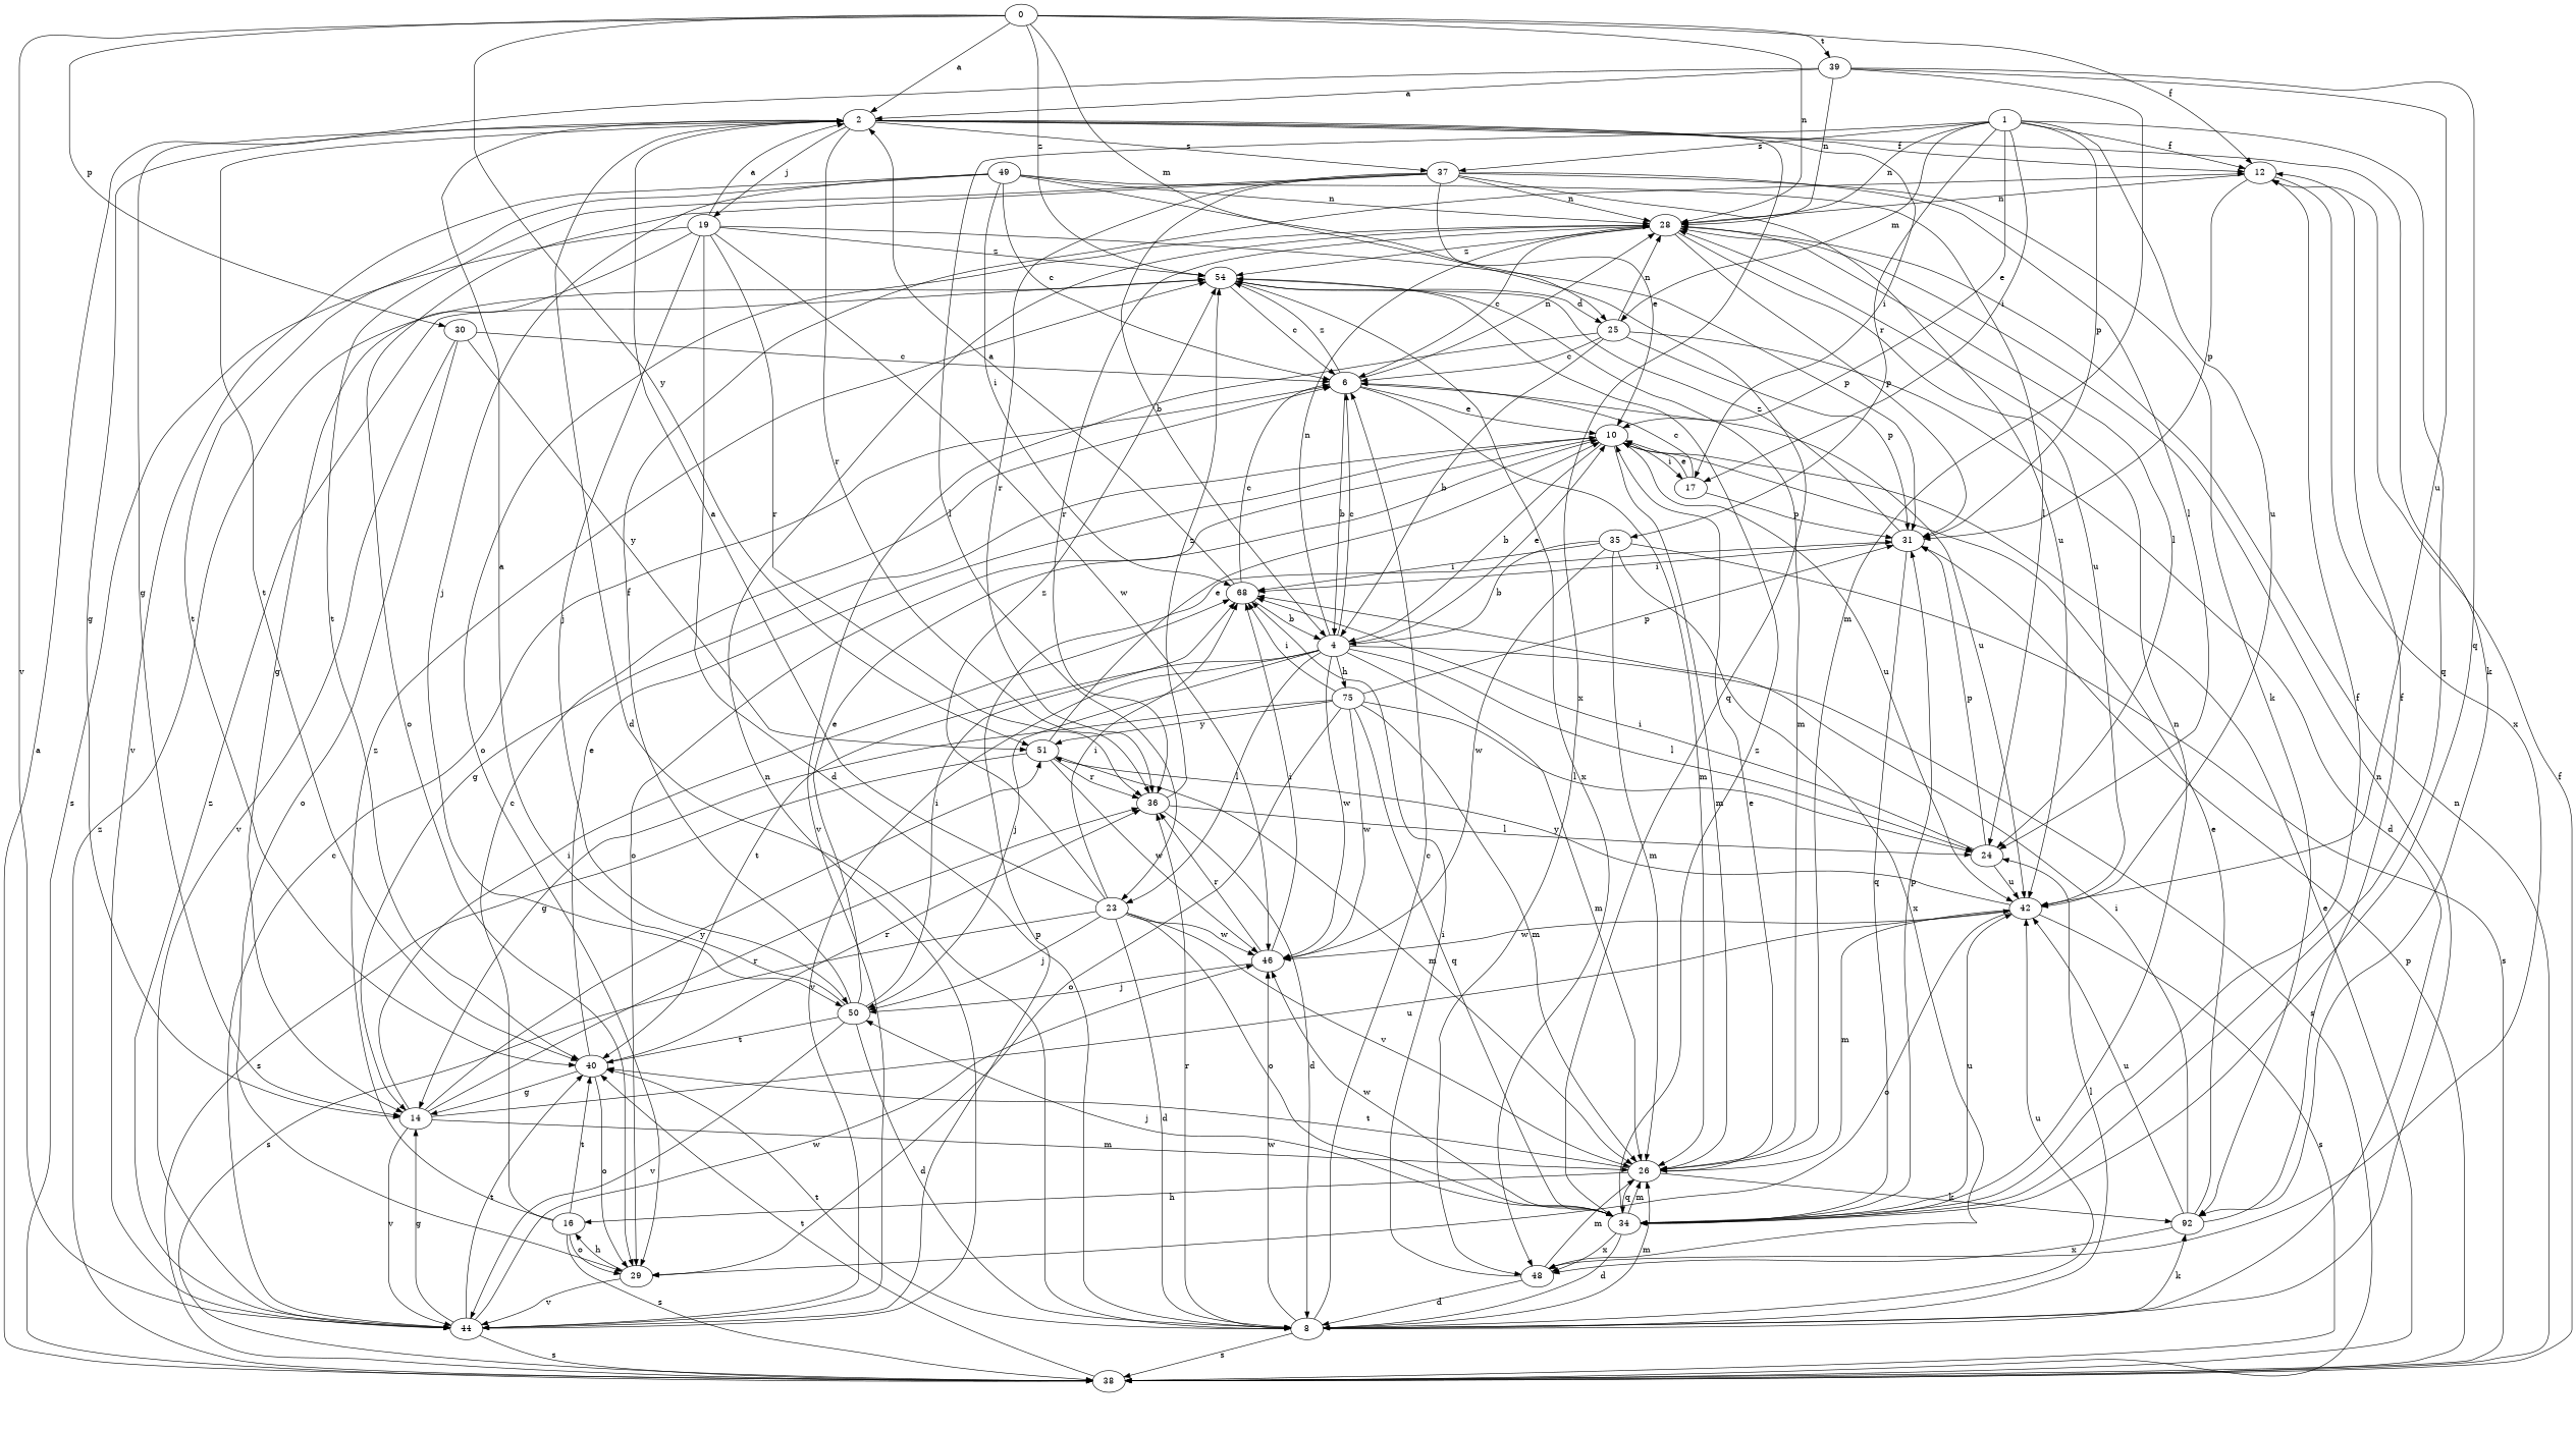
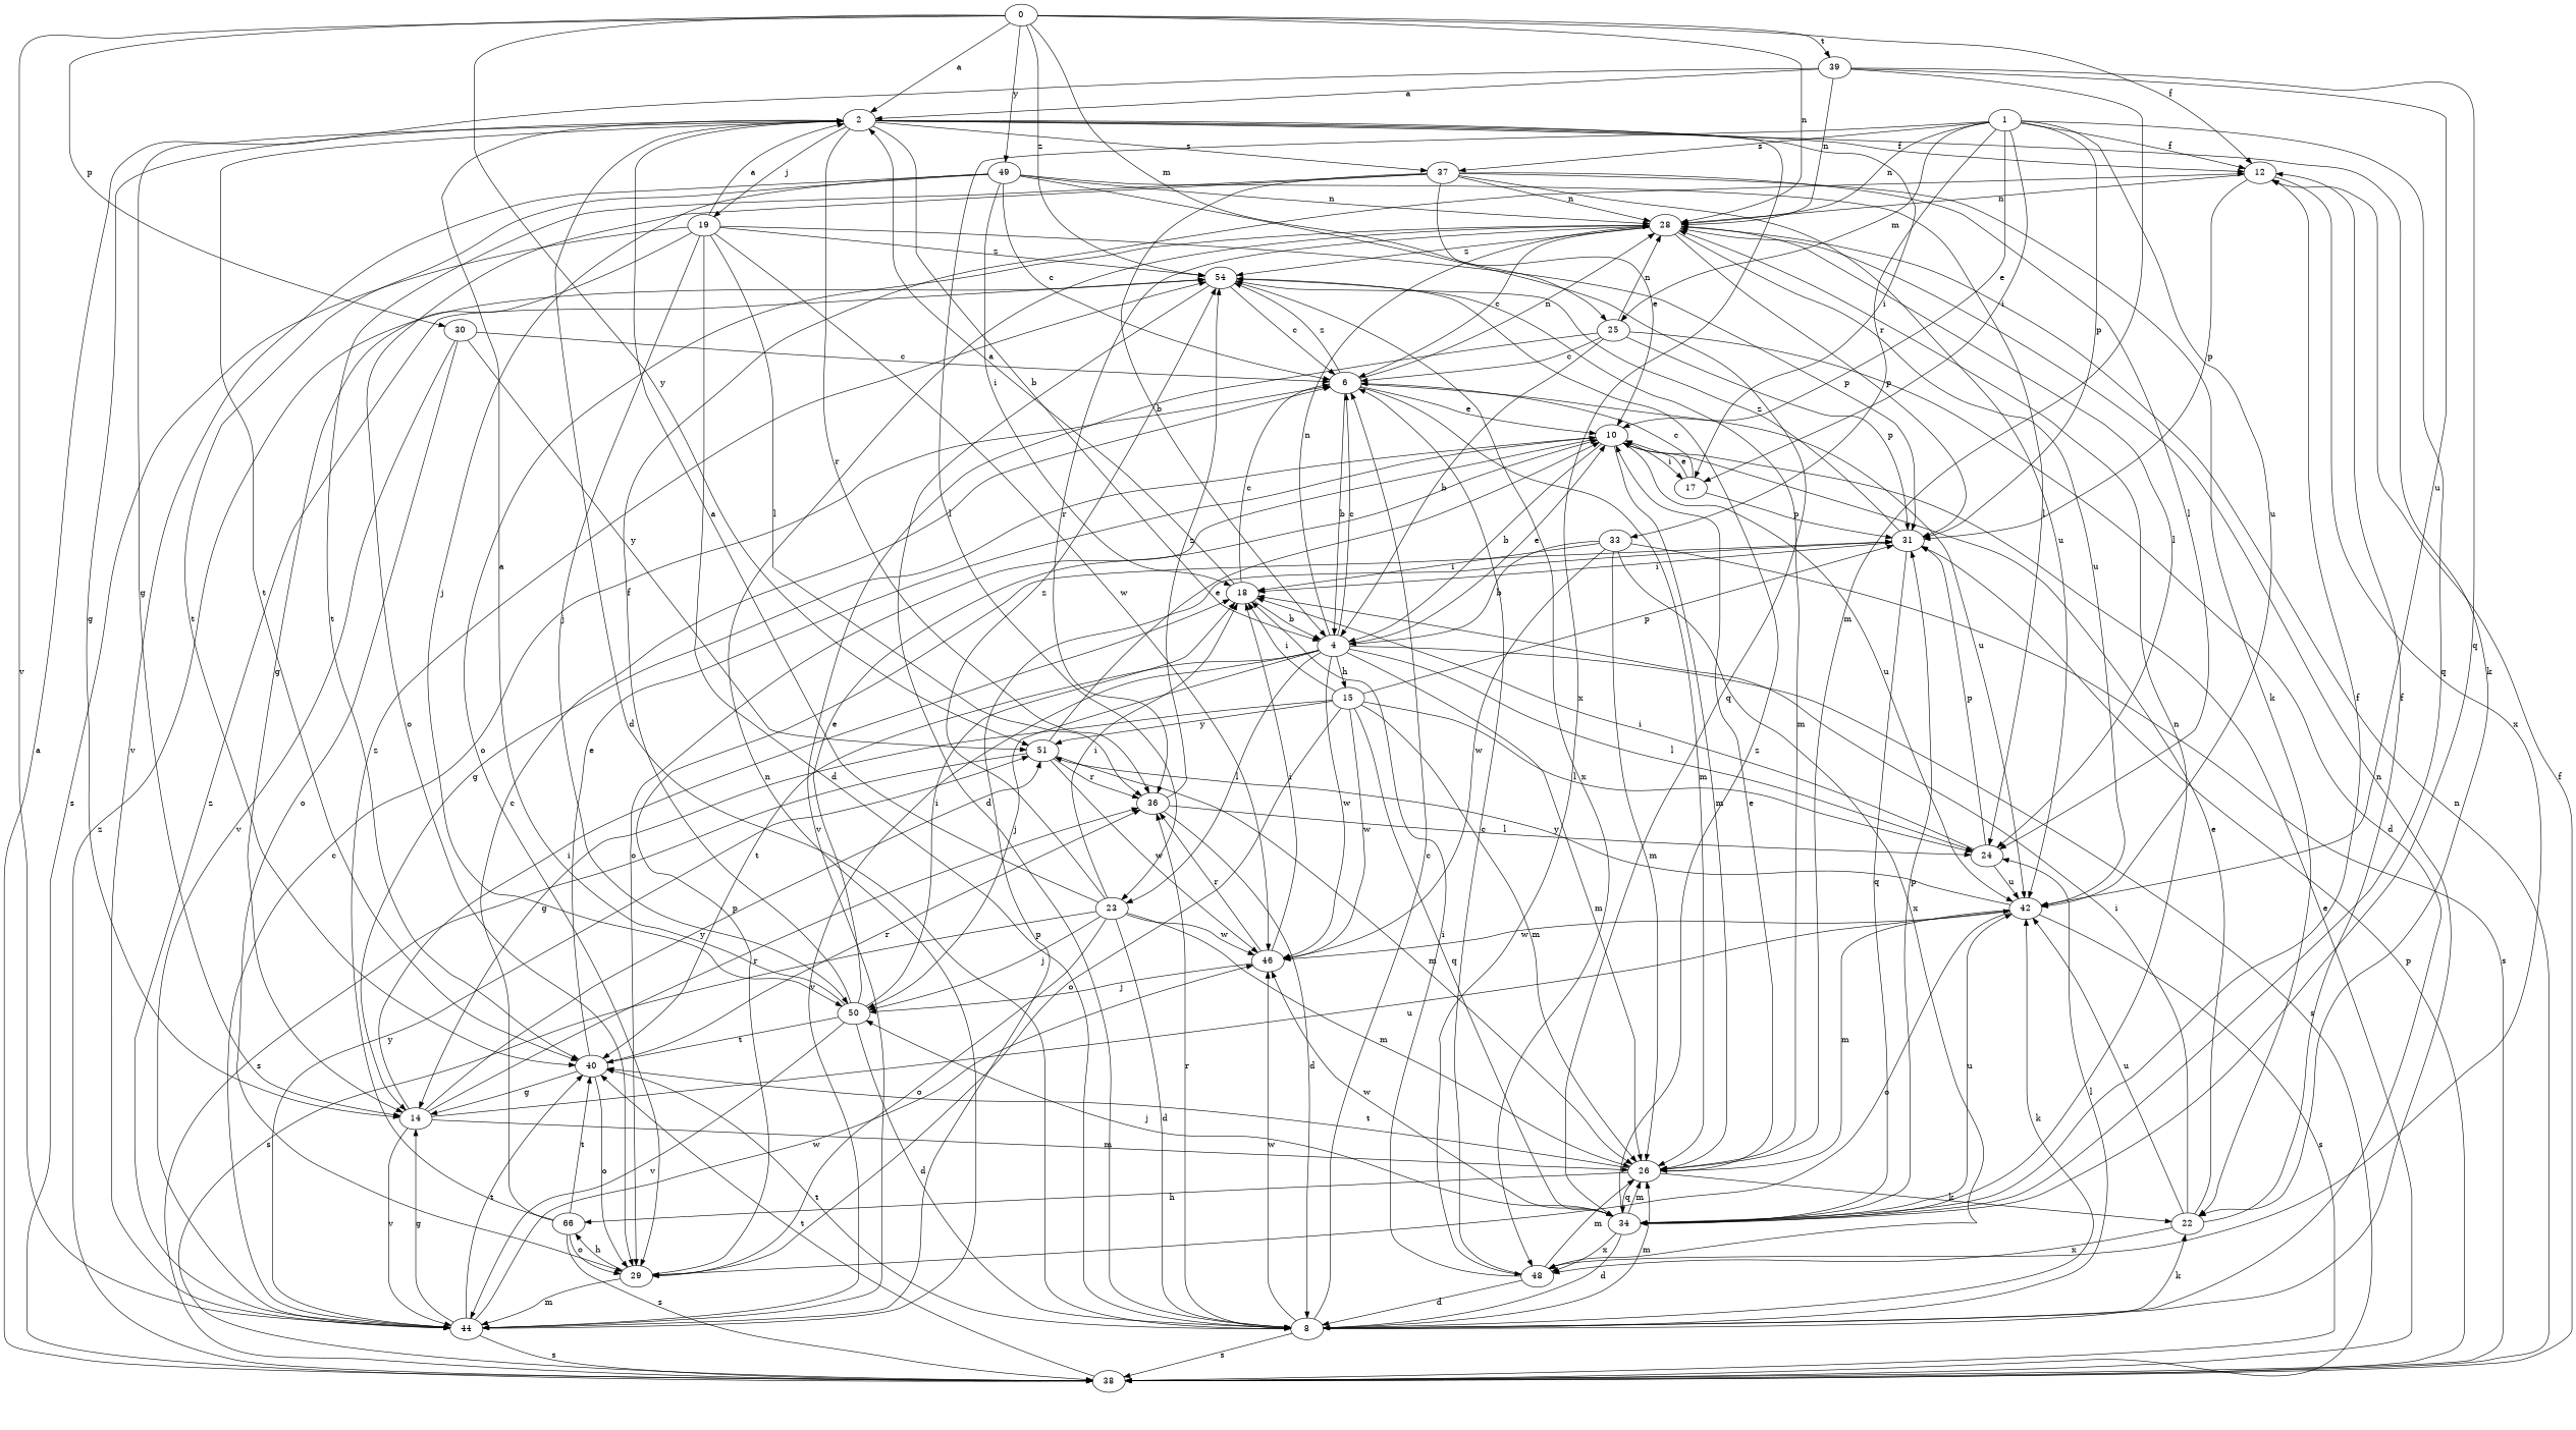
  strict digraph {
    0
    2
    12
    25
    28
    30
    39
    44
    49
    51
    54
    17
    37
    4
    8
    14
    19
-   22 [label=92]
+   22
    36
    40
    48
    31
    6
    42
    24
    29
    34
    26
    38
    46
    n31 [label=50]
-   18 [label=68]
+   18
    10
    1
    23
-   35
-   15 [label=75]
-   16
+   35 [label=33]
+   15
+   16 [label=66]
    0 -> 2 [label=a]
    0 -> 12 [label=f]
    0 -> 25 [label=m]
    0 -> 28 [label=n]
    0 -> 30 [label=p]
    0 -> 39 [label=t]
    0 -> 44 [label=v]
+   0 -> 49 [label=y]
    0 -> 51 [label=y]
    0 -> 54 [label=z]
    2 -> 12 [label=f]
    2 -> 17 [label=i]
    2 -> 37 [label=s]
+   2 -> 4 [label=b]
    2 -> 8 [label=d]
    2 -> 14 [label=g]
    2 -> 19 [label=j]
    2 -> 22 [label=k]
    2 -> 36 [label=r]
    2 -> 40 [label=t]
    2 -> 48 [label=x]
    12 -> 28 [label=n]
    12 -> 48 [label=x]
    12 -> 31 [label=p]
    25 -> 28 [label=n]
    25 -> 44 [label=v]
    25 -> 4 [label=b]
    25 -> 8 [label=d]
    25 -> 31 [label=p]
    25 -> 6 [label=c]
    28 -> 54 [label=z]
    28 -> 36 [label=r]
    28 -> 31 [label=p]
    28 -> 6 [label=c]
    28 -> 42 [label=u]
    28 -> 24 [label=l]
    28 -> 29 [label=o]
    30 -> 44 [label=v]
    30 -> 51 [label=y]
    30 -> 6 [label=c]
    30 -> 29 [label=o]
    39 -> 2 [label=a]
    39 -> 28 [label=n]
    39 -> 14 [label=g]
    39 -> 42 [label=u]
    39 -> 34 [label=q]
    39 -> 26 [label=m]
    44 -> 28 [label=n]
+   44 -> 51 [label=y]
    44 -> 54 [label=z]
    44 -> 14 [label=g]
    44 -> 40 [label=t]
    44 -> 31 [label=p]
    44 -> 6 [label=c]
    44 -> 38 [label=s]
    44 -> 46 [label=w]
    49 -> 28 [label=n]
    49 -> 44 [label=v]
    49 -> 40 [label=t]
    49 -> 6 [label=c]
    49 -> 24 [label=l]
    49 -> 34 [label=q]
    49 -> n31 [label=j]
    49 -> 18 [label=i]
    51 -> 36 [label=r]
    51 -> 26 [label=m]
    51 -> 38 [label=s]
    51 -> 46 [label=w]
    51 -> 10 [label=e]
-   54 -> 25 [label=d]
+   54 -> 8 [label=d]
    54 -> 48 [label=x]
    54 -> 6 [label=c]
    54 -> 26 [label=m]
    17 -> 31 [label=p]
    17 -> 6 [label=c]
    17 -> 10 [label=e]
    37 -> 28 [label=n]
    37 -> 4 [label=b]
    37 -> 22 [label=k]
-   37 -> 36 [label=r]
    37 -> 40 [label=t]
    37 -> 42 [label=u]
    37 -> 24 [label=l]
    37 -> 29 [label=o]
    37 -> 10 [label=e]
    4 -> 28 [label=n]
    4 -> 44 [label=v]
    4 -> 40 [label=t]
    4 -> 6 [label=c]
    4 -> 24 [label=l]
    4 -> 26 [label=m]
    4 -> 38 [label=s]
    4 -> 46 [label=w]
    4 -> n31 [label=j]
    4 -> 10 [label=e]
    4 -> 23 [label=l]
    4 -> 15 [label=h]
    8 -> 28 [label=n]
    8 -> 22 [label=k]
    8 -> 36 [label=r]
    8 -> 40 [label=t]
    8 -> 6 [label=c]
-   8 -> 42 [label=u]
+   8 -> 42 [label=k]
    8 -> 24 [label=l]
    8 -> 26 [label=m]
    8 -> 38 [label=s]
    8 -> 46 [label=w]
    14 -> 44 [label=v]
    14 -> 51 [label=y]
    14 -> 36 [label=r]
    14 -> 42 [label=u]
    14 -> 26 [label=m]
    14 -> 18 [label=i]
    19 -> 2 [label=a]
    19 -> 54 [label=z]
    19 -> 8 [label=d]
    19 -> 14 [label=g]
-   19 -> 36 [label=r]
+   19 -> 36 [label=l]
    19 -> 31 [label=p]
    19 -> 38 [label=s]
    19 -> 46 [label=w]
    19 -> n31 [label=j]
    22 -> 12 [label=f]
    22 -> 48 [label=x]
    22 -> 42 [label=u]
    22 -> 18 [label=i]
    22 -> 10 [label=e]
    36 -> 54 [label=z]
    36 -> 8 [label=d]
    36 -> 24 [label=l]
    40 -> 14 [label=g]
    40 -> 36 [label=r]
    40 -> 29 [label=o]
    40 -> 10 [label=e]
    48 -> 8 [label=d]
+   48 -> 6 [label=c]
    48 -> 26 [label=m]
    48 -> 18 [label=i]
    31 -> 54 [label=z]
    31 -> 34 [label=q]
    31 -> 18 [label=i]
    6 -> 28 [label=n]
    6 -> 54 [label=z]
    6 -> 4 [label=b]
    6 -> 42 [label=u]
    6 -> 26 [label=m]
    6 -> 10 [label=e]
    42 -> 51 [label=y]
    42 -> 29 [label=o]
    42 -> 26 [label=m]
    42 -> 38 [label=s]
    42 -> 46 [label=w]
    24 -> 31 [label=p]
    24 -> 42 [label=u]
    24 -> 18 [label=i]
-   29 -> 44 [label=v]
+   29 -> 44 [label=m]
+   29 -> 31 [label=p]
    29 -> 16 [label=h]
    34 -> 12 [label=f]
    34 -> 28 [label=n]
    34 -> 54 [label=z]
    34 -> 8 [label=d]
    34 -> 48 [label=x]
    34 -> 31 [label=p]
    34 -> 42 [label=u]
    34 -> 26 [label=m]
    34 -> 46 [label=w]
    34 -> n31 [label=j]
    26 -> 22 [label=k]
    26 -> 40 [label=t]
    26 -> 34 [label=q]
    26 -> 10 [label=e]
    26 -> 16 [label=h]
    38 -> 2 [label=a]
    38 -> 12 [label=f]
    38 -> 28 [label=n]
    38 -> 54 [label=z]
    38 -> 40 [label=t]
    38 -> 31 [label=p]
    38 -> 10 [label=e]
    46 -> 36 [label=r]
    46 -> n31 [label=j]
    46 -> 18 [label=i]
    n31 -> 2 [label=a]
    n31 -> 12 [label=f]
    n31 -> 44 [label=v]
    n31 -> 8 [label=d]
    n31 -> 40 [label=t]
    n31 -> 18 [label=i]
    n31 -> 10 [label=e]
    18 -> 2 [label=a]
    18 -> 4 [label=b]
    18 -> 6 [label=c]
    10 -> 17 [label=i]
    10 -> 4 [label=b]
    10 -> 14 [label=g]
    10 -> 42 [label=u]
    10 -> 29 [label=o]
    10 -> 26 [label=m]
    1 -> 12 [label=f]
    1 -> 25 [label=m]
    1 -> 28 [label=n]
    1 -> 17 [label=i]
    1 -> 37 [label=s]
    1 -> 31 [label=p]
    1 -> 42 [label=u]
    1 -> 34 [label=q]
    1 -> 10 [label=e]
    1 -> 23 [label=l]
    1 -> 35 [label=r]
    23 -> 2 [label=a]
    23 -> 54 [label=z]
    23 -> 8 [label=d]
-   23 -> 34 [label=o]
-   23 -> 26 [label=v]
+   23 -> 29 [label=o]
+   23 -> 26 [label=m]
    23 -> 38 [label=s]
    23 -> 46 [label=w]
    23 -> n31 [label=j]
    23 -> 18 [label=i]
    35 -> 4 [label=b]
    35 -> 48 [label=x]
    35 -> 26 [label=m]
    35 -> 38 [label=s]
    35 -> 46 [label=w]
    35 -> 18 [label=i]
    15 -> 51 [label=y]
    15 -> 14 [label=g]
    15 -> 31 [label=p]
    15 -> 24 [label=l]
    15 -> 29 [label=o]
    15 -> 34 [label=q]
    15 -> 26 [label=m]
    15 -> 46 [label=w]
    15 -> 18 [label=i]
    16 -> 54 [label=z]
    16 -> 40 [label=t]
    16 -> 6 [label=c]
    16 -> 29 [label=o]
    16 -> 38 [label=s]
  }
